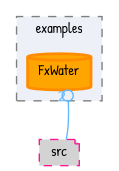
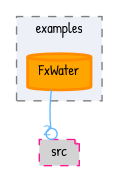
  digraph {
    compound=true
    fontname="Patrick Hand"
    node [fontname="Patrick Hand" fontsize=10]
    n1 [color=darkorange fillcolor=orange height=0.2 label=FxWater shape=cylinder style="filled,bold" width=0.4]
    n2 [color=deeppink fillcolor=lightgrey height=0.2 label=src shape=note style="filled,dashed" width=0.4]
    subgraph cluster_1 {
      bgcolor="#edf0f7"
      fontsize=10
      label=examples
      pencolor=grey50
      style="filled,dashed"
      n1
    }
-   n2 -> n1 [color=steelblue1 fontcolor=steelblue1 fontname="Patrick Hand" fontsize=10 headlabel=2 labeldistance=1.5 labelfontname=Helvetica labelfontsize=10 arrowhead=odot]
+   n1 -> n2 [color=steelblue1 fontcolor=steelblue1 fontname="Patrick Hand" fontsize=10 headlabel=2 labeldistance=1.5 labelfontname=Helvetica labelfontsize=10 arrowhead=odot]
  }
